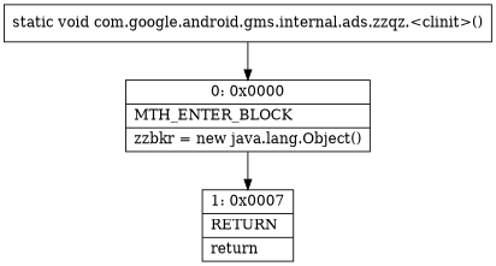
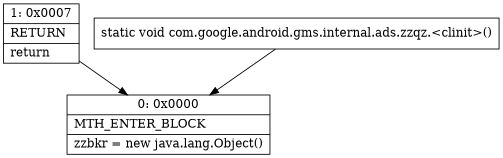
  digraph {
    node [shape=record]
    n1 [label="{0\:\ 0x0000|MTH_ENTER_BLOCK\l|zzbkr = new java.lang.Object()\l}"]
    n2 [label="{1\:\ 0x0007|RETURN\l|return\l}"]
    n3 [label="{static void com.google.android.gms.internal.ads.zzqz.\<clinit\>() }"]
-   n1 -> n2
+   n2 -> n1
    n3 -> n1
  }
